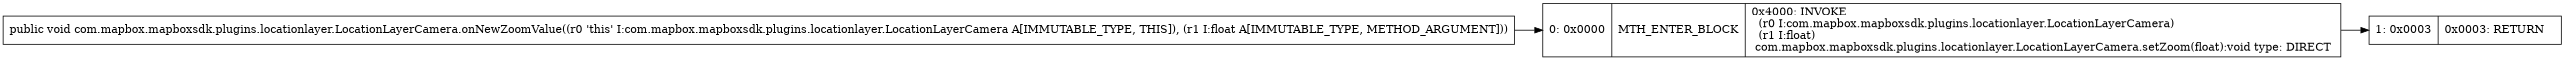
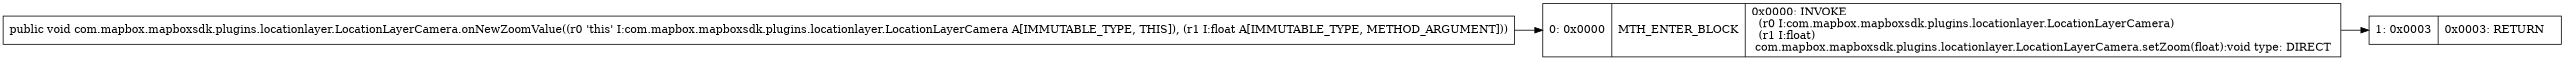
  digraph {
    rankdir=LR
    fontname="DejaVu Serif"
    node [shape=record fontname="DejaVu Serif"]
    edge [fontname="DejaVu Serif"]
-   n1 [label="{0\:\ 0x0000|MTH_ENTER_BLOCK\l|0x4000: INVOKE  \l  (r0 I:com.mapbox.mapboxsdk.plugins.locationlayer.LocationLayerCamera)\l  (r1 I:float)\l com.mapbox.mapboxsdk.plugins.locationlayer.LocationLayerCamera.setZoom(float):void type: DIRECT \l}"]
+   n1 [label="{0\:\ 0x0000|MTH_ENTER_BLOCK\l|0x0000: INVOKE  \l  (r0 I:com.mapbox.mapboxsdk.plugins.locationlayer.LocationLayerCamera)\l  (r1 I:float)\l com.mapbox.mapboxsdk.plugins.locationlayer.LocationLayerCamera.setZoom(float):void type: DIRECT \l}"]
    n2 [label="{1\:\ 0x0003|0x0003: RETURN   \l}"]
    n3 [label="{public void com.mapbox.mapboxsdk.plugins.locationlayer.LocationLayerCamera.onNewZoomValue((r0 'this' I:com.mapbox.mapboxsdk.plugins.locationlayer.LocationLayerCamera A[IMMUTABLE_TYPE, THIS]), (r1 I:float A[IMMUTABLE_TYPE, METHOD_ARGUMENT])) }"]
    n1 -> n2
    n3 -> n1
  }
